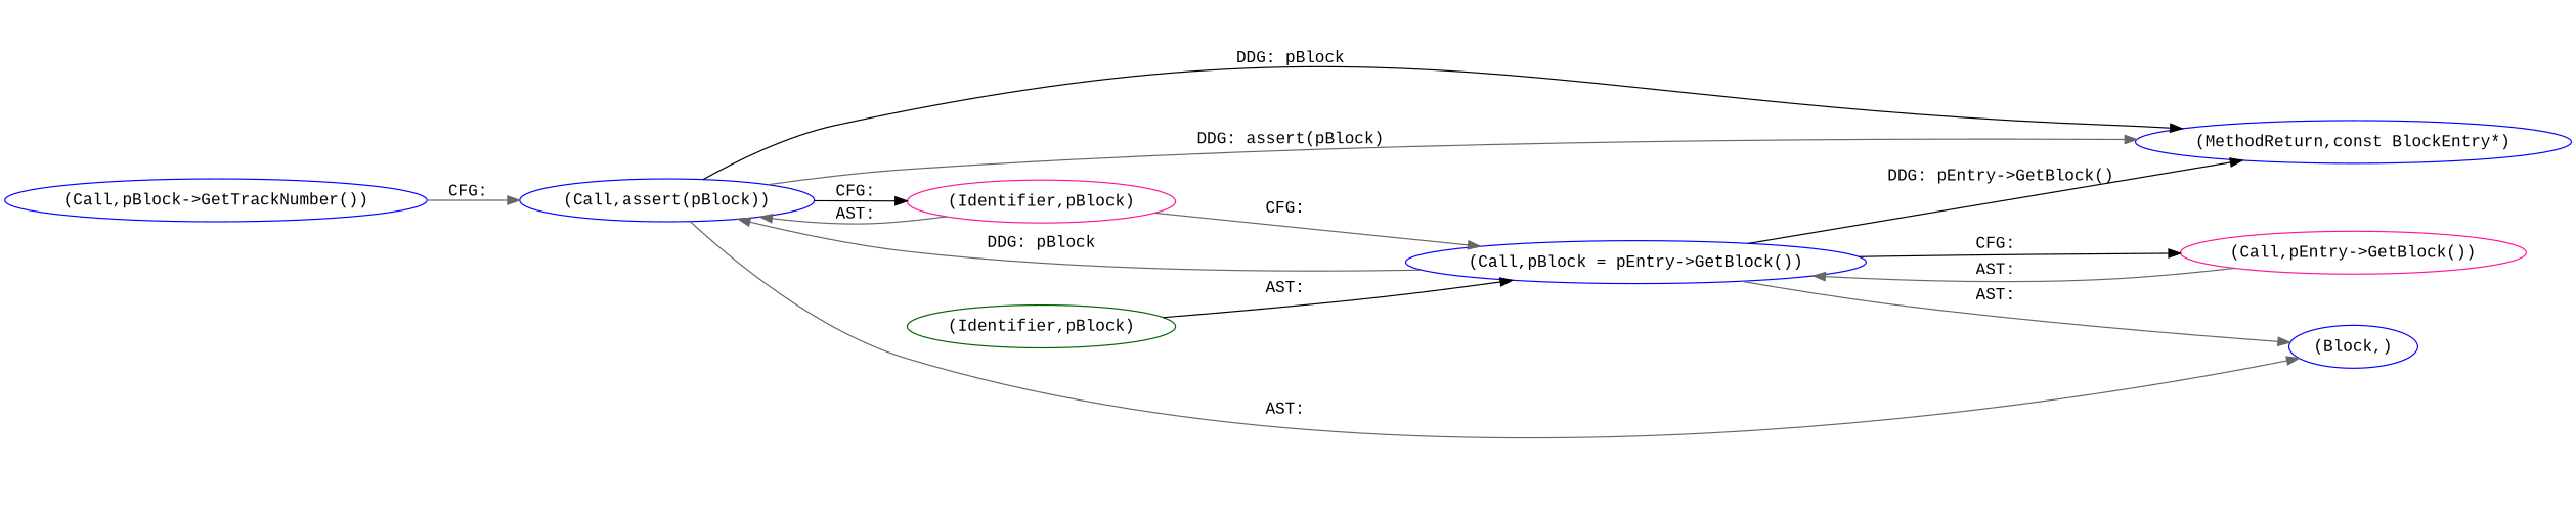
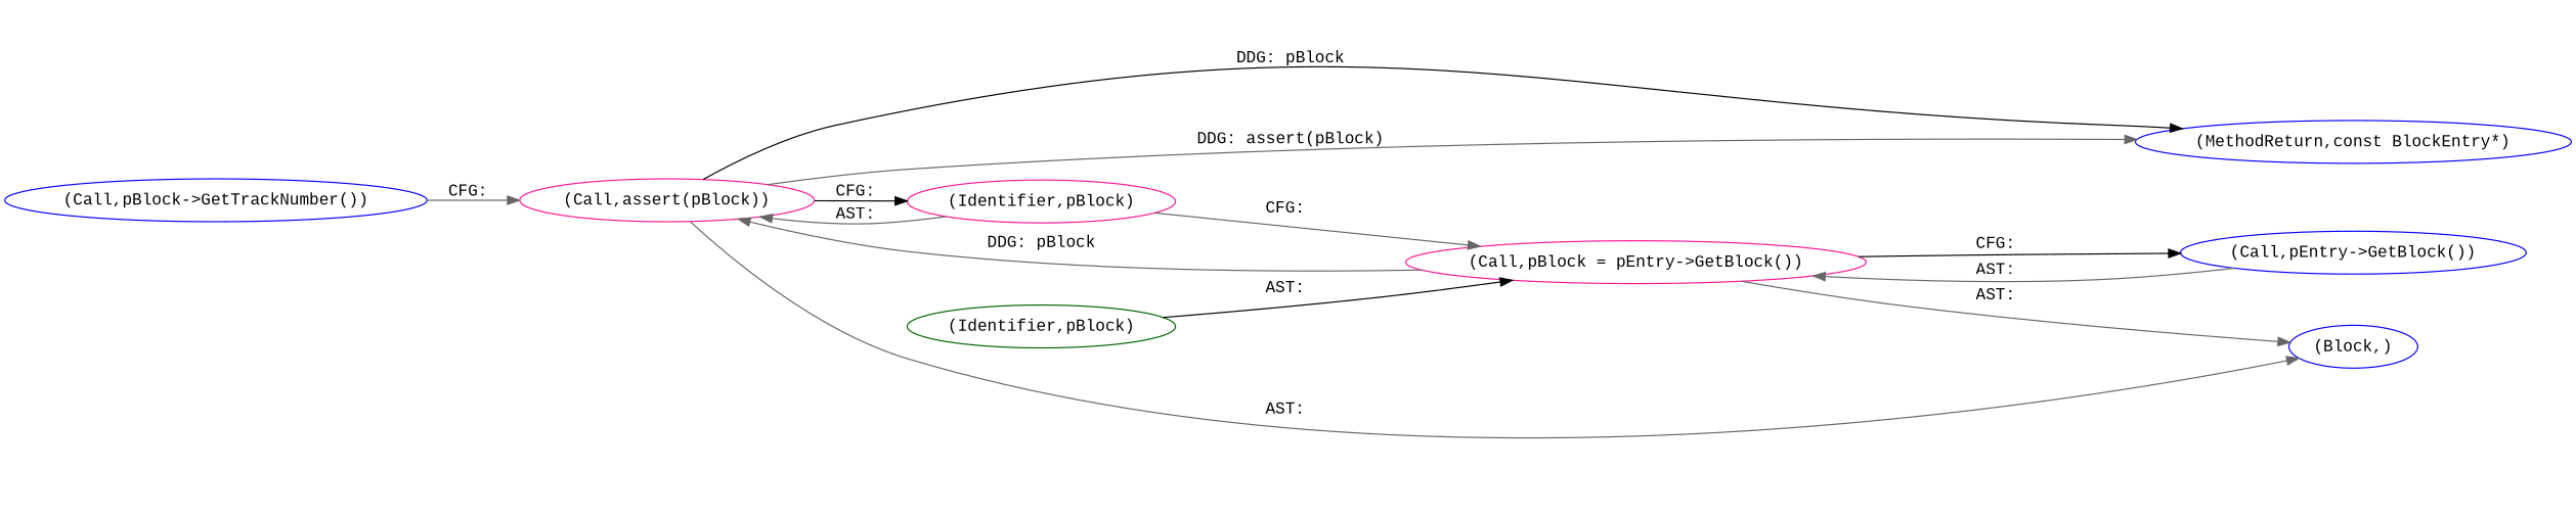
  digraph {
    fontname="Liberation Mono"
    rankdir=LR
    node [color=deeppink fontname="Liberation Mono"]
    edge [color=gray40 fontname="Liberation Mono"]
-   n1 [color=blue label="(Call,assert(pBlock))"]
+   n1 [label="(Call,assert(pBlock))"]
    n2 [label="(Identifier,pBlock)"]
    n3 [color=blue label="(MethodReturn,const BlockEntry*)"]
    n4 [color=blue label="(Block,)"]
-   n5 [color=blue label="(Call,pBlock = pEntry->GetBlock())"]
-   n6 [label="(Call,pEntry->GetBlock())"]
+   n5 [label="(Call,pBlock = pEntry->GetBlock())"]
+   n6 [color=blue label="(Call,pEntry->GetBlock())"]
    n7 [color=blue label="(Call,pBlock->GetTrackNumber())"]
    n8 [color=darkgreen label="(Identifier,pBlock)"]
    n1 -> n2 [color=black label="CFG: "]
    n1 -> n3 [color=black label="DDG: pBlock"]
    n1 -> n3 [label="DDG: assert(pBlock)"]
    n1 -> n4 [label="AST: "]
    n2 -> n1 [label="AST: "]
    n2 -> n5 [label="CFG: "]
    n5 -> n1 [label="DDG: pBlock"]
-   n5 -> n3 [color=black label="DDG: pEntry->GetBlock()"]
    n5 -> n4 [label="AST: "]
    n5 -> n6 [color=black label="CFG: "]
    n6 -> n5 [label="AST: "]
    n7 -> n1 [label="CFG: "]
    n8 -> n5 [color=black label="AST: "]
  }
